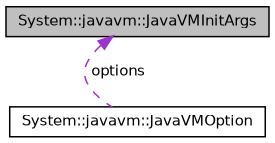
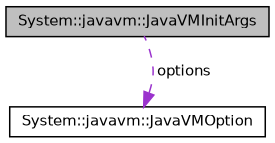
  digraph {
    node [color=black fontname=Helvetica fontsize=10 shape=record style=filled]
    n1 [fillcolor=grey75 fontcolor=black height=0.2 label="System::javavm::JavaVMInitArgs" width=0.4]
    n2 [fillcolor=white height=0.2 label="System::javavm::JavaVMOption" width=0.4]
-   n1 -> n2 [color=darkorchid3 dir=back fontname=Helvetica fontsize=10 label=" options" labelfontname=Helvetica labelfontsize=10 style=dashed]
+   n2 -> n1 [color=darkorchid3 dir=back fontname=Helvetica fontsize=10 label=" options" labelfontname=Helvetica labelfontsize=10 style=dashed]
  }
